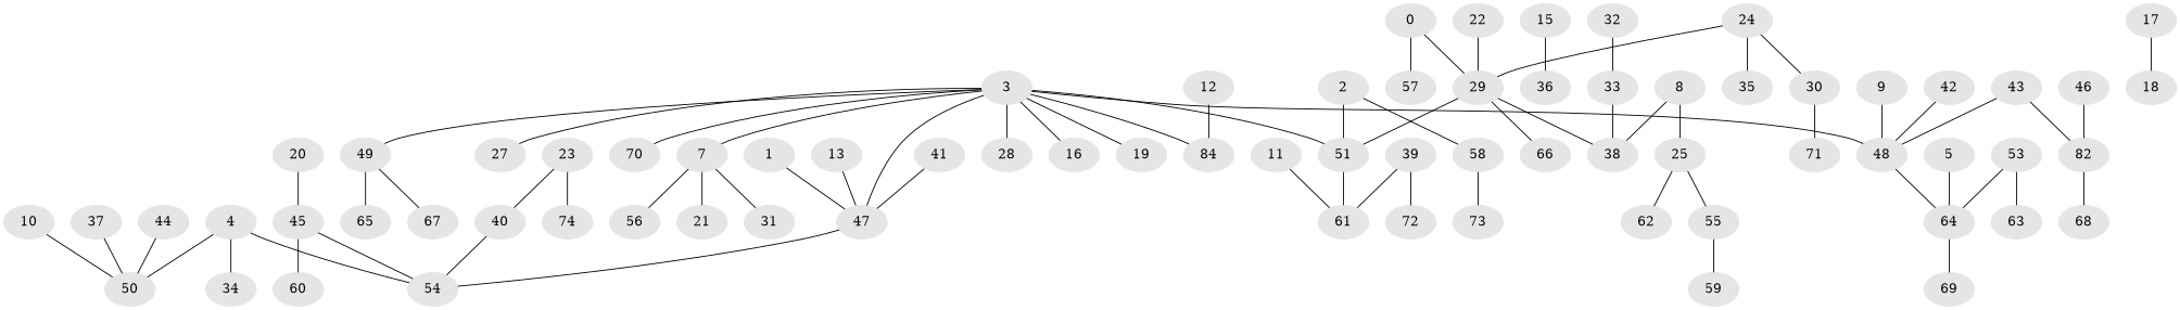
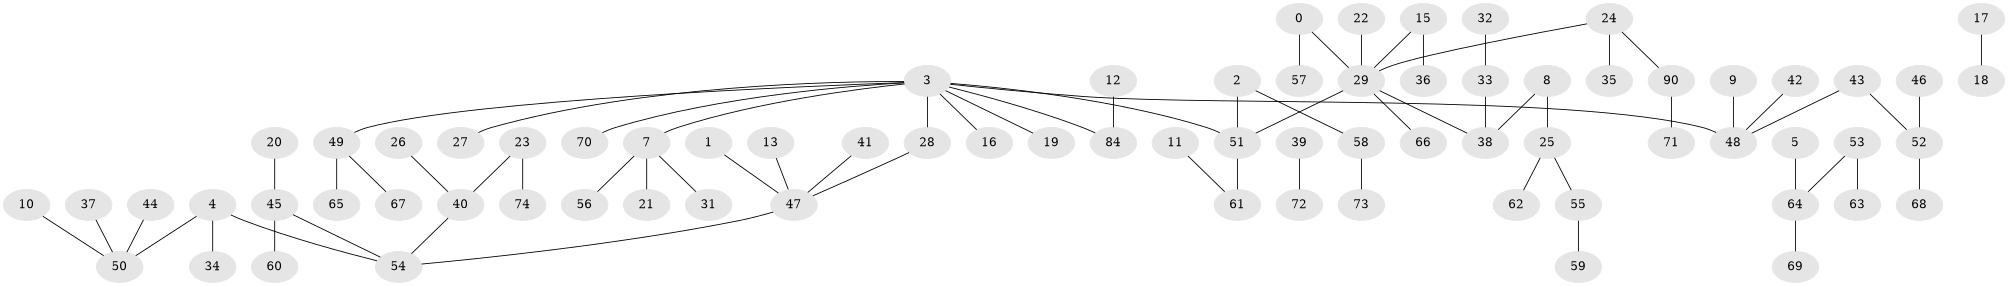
  graph {
    node [color=gray90 style=filled]
    edge [weight=1.0]
    1
    47
    54
    2
    51
    58
    17
    18
    61
    73
    3
    7
    n13 [label=84]
    16
    19
    27
    28
    48
    49
    70
    21
    31
    56
    64
    65
    67
    4
    34
    50
    5
    69
    n32 [label=0]
    29
    57
    38
    66
    8
    25
    55
    62
    9
    10
    11
    12
    13
    15
    36
    20
    45
    60
    22
    23
    40
    74
    24
-   30
+   30 [label=90]
    35
    71
    59
+   26
    32
    33
    37
    39
    72
    41
    42
    43
-   52 [label=82]
+   52
    68
    44
    46
    53
    63
    1 -- 47
    47 -- 54
    2 -- 51
    2 -- 58
    51 -- 61
    58 -- 73
    17 -- 18
-   3 -- 47
+   28 -- 47
    3 -- 51
    3 -- 7
    3 -- n13
    3 -- 16
    3 -- 19
    3 -- 27
    3 -- 28
    3 -- 48
    3 -- 49
    3 -- 70
    7 -- 21
    7 -- 31
    7 -- 56
-   48 -- 64
    49 -- 65
    49 -- 67
    64 -- 69
    4 -- 54
    4 -- 34
    4 -- 50
    5 -- 64
    n32 -- 29
    n32 -- 57
    29 -- 51
    29 -- 38
    29 -- 66
    8 -- 38
    8 -- 25
    25 -- 55
    25 -- 62
    55 -- 59
    9 -- 48
    10 -- 50
    11 -- 61
    12 -- n13
    13 -- 47
+   15 -- 29
    15 -- 36
    20 -- 45
    45 -- 54
    45 -- 60
    22 -- 29
    23 -- 40
    23 -- 74
    40 -- 54
    24 -- 29
    24 -- 30
    24 -- 35
    30 -- 71
+   26 -- 40
    32 -- 33
    33 -- 38
    37 -- 50
-   39 -- 61
    39 -- 72
    41 -- 47
    42 -- 48
    43 -- 48
    43 -- 52
    52 -- 68
    44 -- 50
    46 -- 52
    53 -- 64
    53 -- 63
  }
